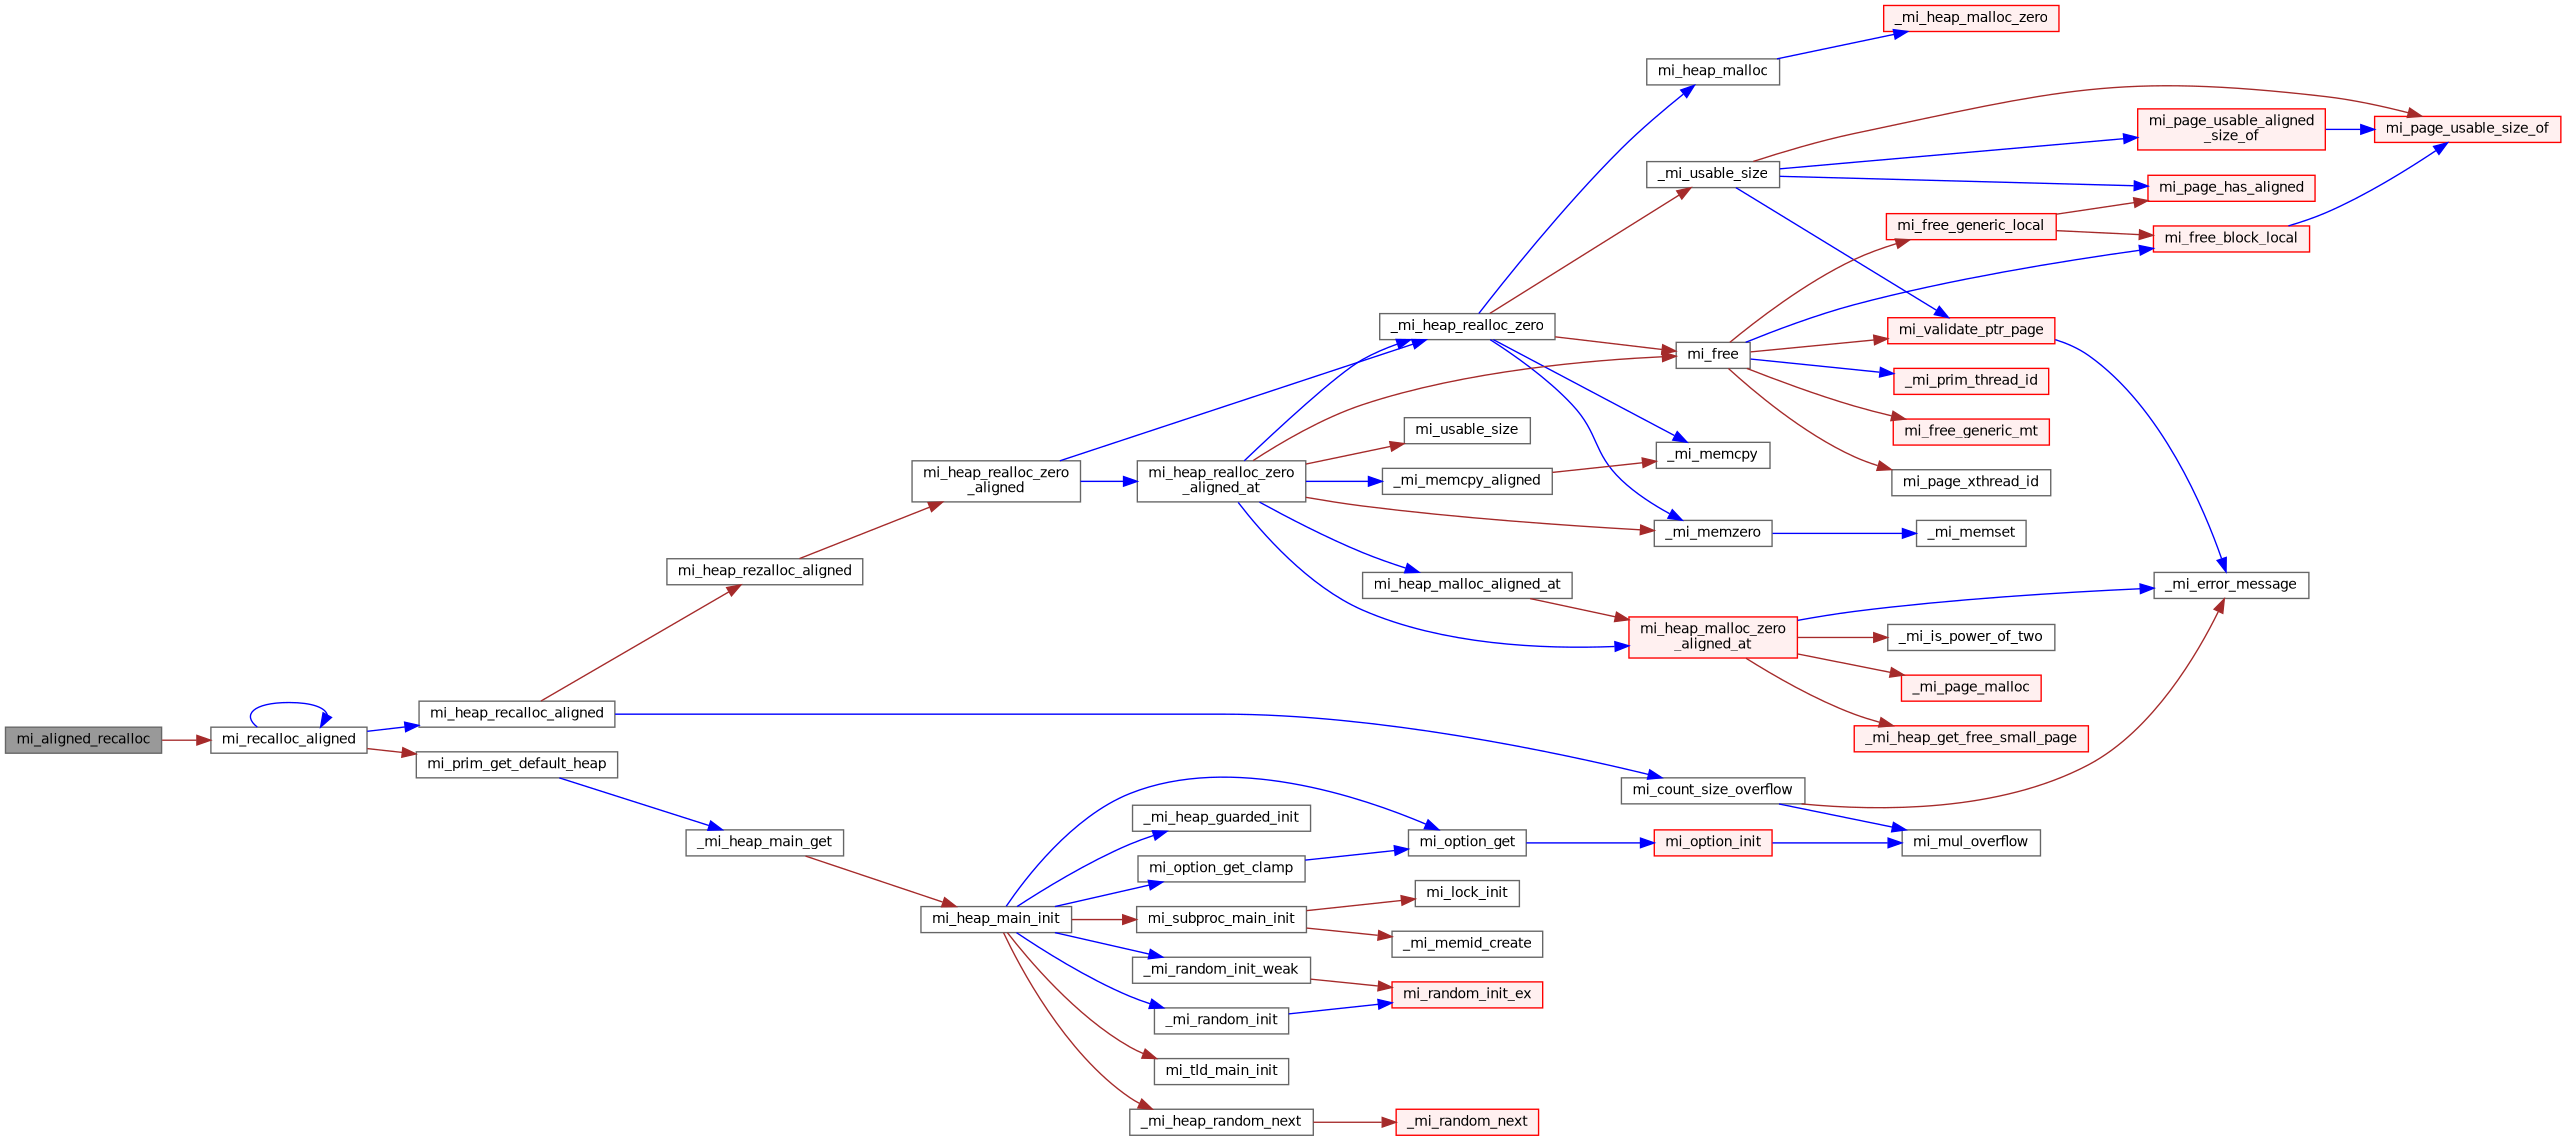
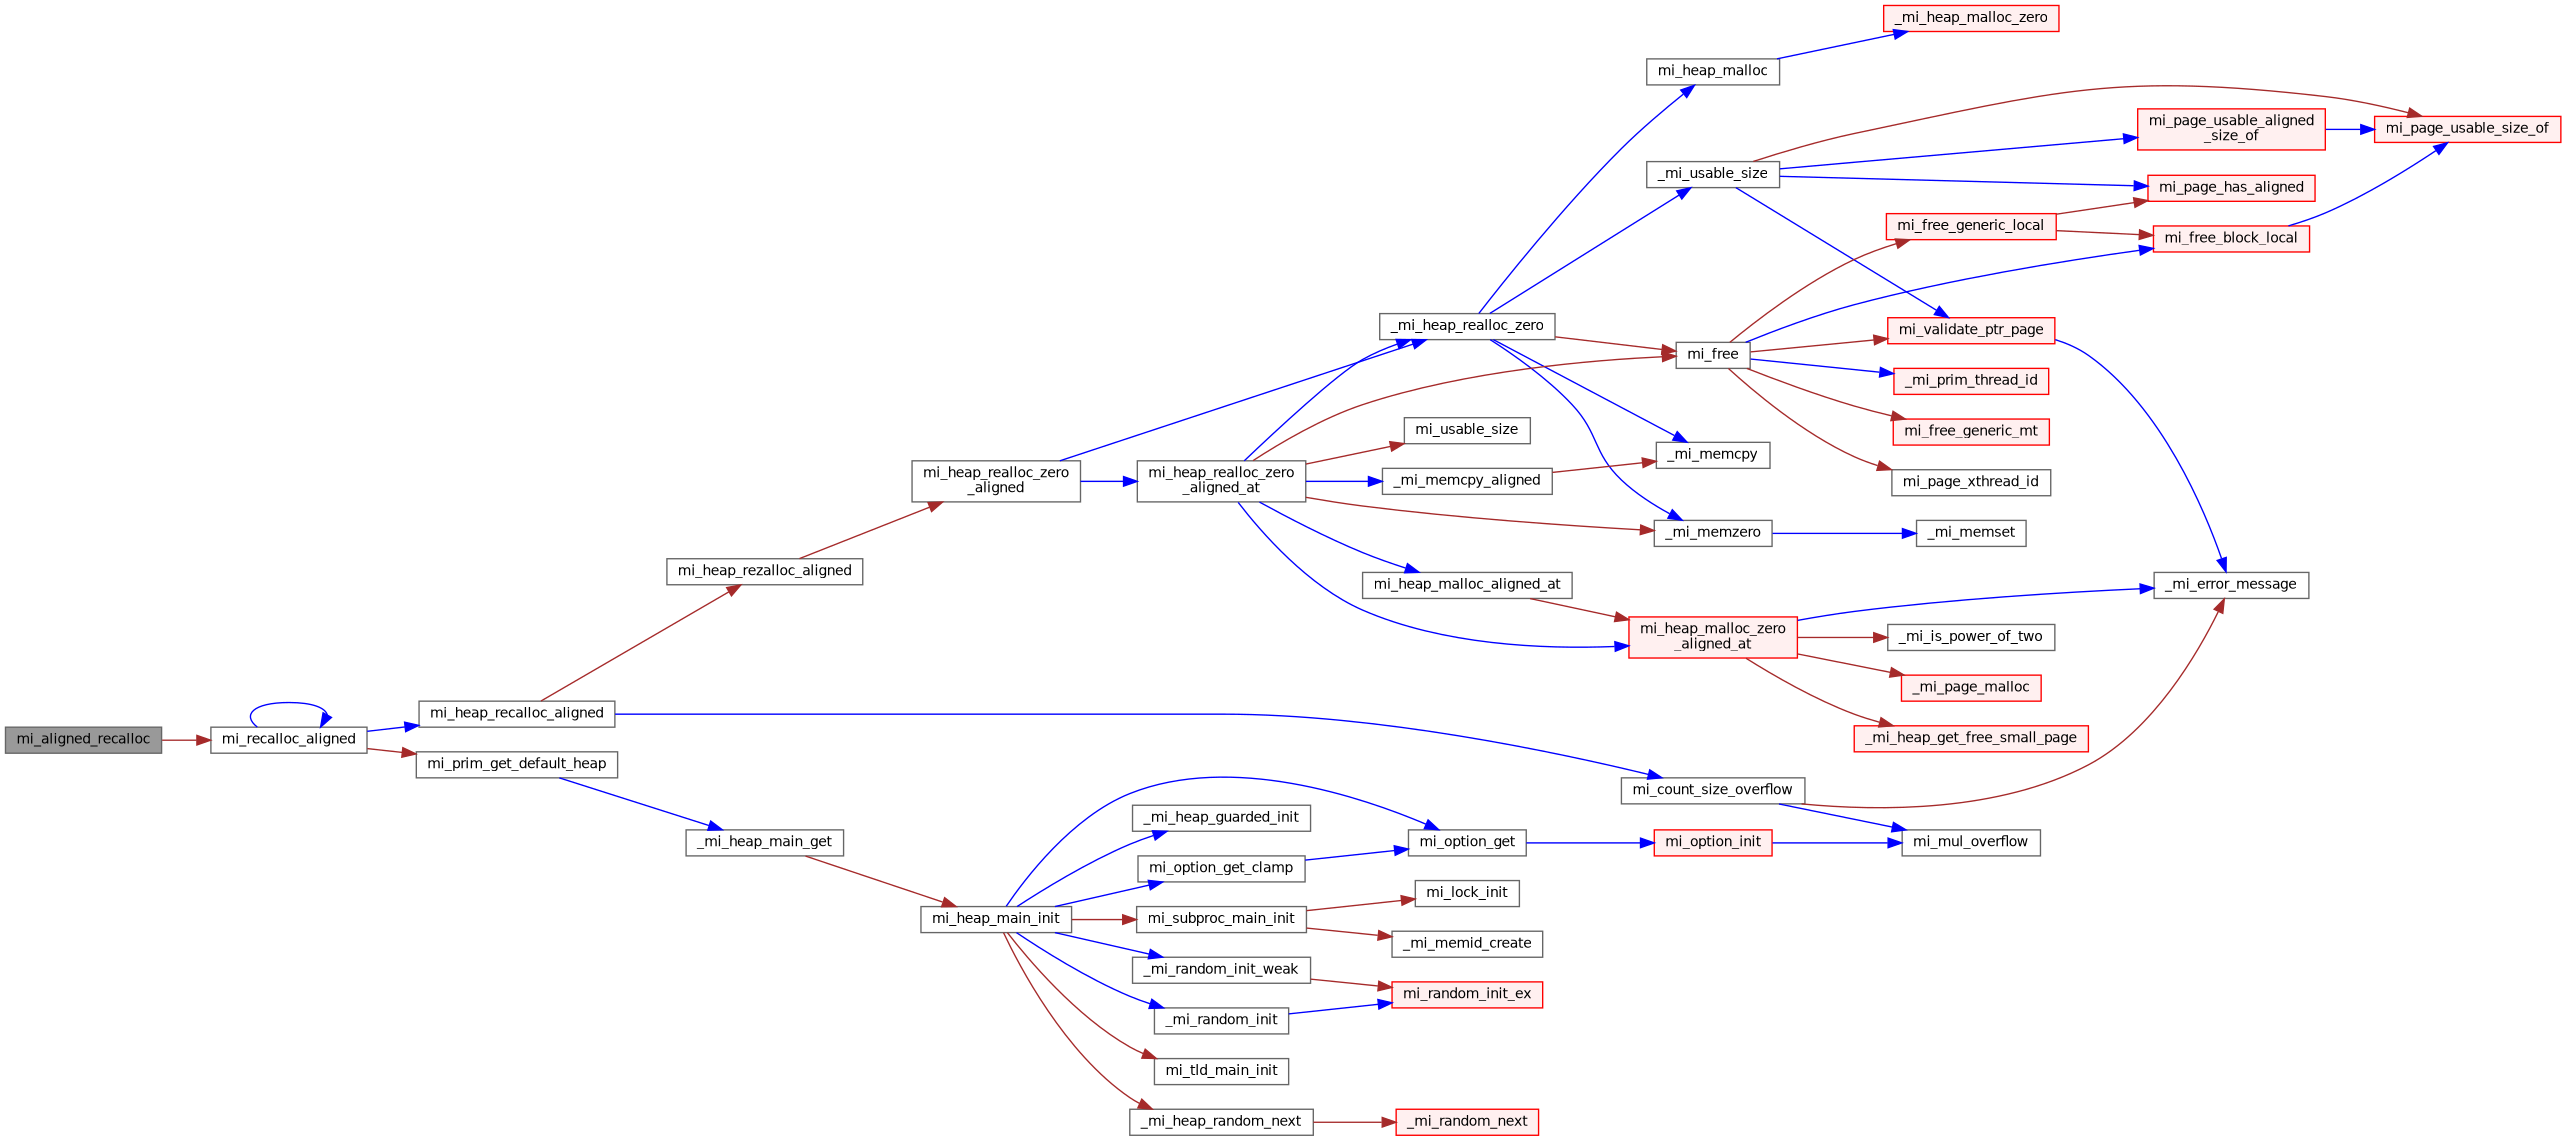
  digraph {
    rankdir=LR
    node [color=grey40 fillcolor=white fontname=Helvetica fontsize=10 shape=box style=filled]
    edge [color=blue fontname=Helvetica fontsize=10 labelfontname=Helvetica labelfontsize=10 style=solid]
    n1 [color=gray40 fillcolor=grey60 fontcolor=black height=0.2 label=mi_aligned_recalloc width=0.4]
    n2 [height=0.2 label=mi_recalloc_aligned width=0.4]
    n3 [height=0.2 label=mi_heap_recalloc_aligned width=0.4]
    n4 [height=0.2 label=mi_prim_get_default_heap width=0.4]
    n5 [height=0.2 label=mi_count_size_overflow width=0.4]
    n6 [height=0.2 label=mi_heap_rezalloc_aligned width=0.4]
    n7 [height=0.2 label=_mi_heap_main_get width=0.4]
    n8 [height=0.2 label=_mi_error_message width=0.4]
    n9 [height=0.2 label=mi_mul_overflow width=0.4]
    n10 [height=0.2 label="mi_heap_realloc_zero\l_aligned" width=0.4]
    n11 [height=0.2 label=_mi_heap_realloc_zero width=0.4]
    n12 [height=0.2 label="mi_heap_realloc_zero\l_aligned_at" width=0.4]
    n13 [height=0.2 label=_mi_memcpy width=0.4]
    n14 [height=0.2 label=_mi_memzero width=0.4]
    n15 [height=0.2 label=_mi_usable_size width=0.4]
    n16 [height=0.2 label=mi_free width=0.4]
    n17 [height=0.2 label=mi_heap_malloc width=0.4]
    n18 [height=0.2 label=_mi_memcpy_aligned width=0.4]
    n19 [height=0.2 label=mi_heap_malloc_aligned_at width=0.4]
    n20 [color=red fillcolor="#FFF0F0" height=0.2 label="mi_heap_malloc_zero\l_aligned_at" width=0.4]
    n21 [height=0.2 label=mi_usable_size width=0.4]
    n22 [height=0.2 label=_mi_memset width=0.4]
    n23 [color=red fillcolor="#FFF0F0" height=0.2 label=mi_page_has_aligned width=0.4]
    n24 [color=red fillcolor="#FFF0F0" height=0.2 label="mi_page_usable_aligned\l_size_of" width=0.4]
    n25 [color=red fillcolor="#FFF0F0" height=0.2 label=mi_page_usable_size_of width=0.4]
    n26 [color=red fillcolor="#FFF0F0" height=0.2 label=mi_validate_ptr_page width=0.4]
    n27 [color=red fillcolor="#FFF0F0" height=0.2 label=_mi_prim_thread_id width=0.4]
    n28 [color=red fillcolor="#FFF0F0" height=0.2 label=mi_free_block_local width=0.4]
    n29 [color=red fillcolor="#FFF0F0" height=0.2 label=mi_free_generic_local width=0.4]
    n30 [color=red fillcolor="#FFF0F0" height=0.2 label=mi_free_generic_mt width=0.4]
    n31 [height=0.2 label=mi_page_xthread_id width=0.4]
    n32 [color=red fillcolor="#FFF0F0" height=0.2 label=_mi_heap_malloc_zero width=0.4]
    n33 [color=red fillcolor="#FFF0F0" height=0.2 label=_mi_heap_get_free_small_page width=0.4]
    n34 [height=0.2 label=_mi_is_power_of_two width=0.4]
    n35 [color=red fillcolor="#FFF0F0" height=0.2 label=_mi_page_malloc width=0.4]
    n36 [height=0.2 label=mi_heap_main_init width=0.4]
    n37 [height=0.2 label=_mi_heap_guarded_init width=0.4]
    n38 [height=0.2 label=_mi_heap_random_next width=0.4]
    n39 [height=0.2 label=_mi_random_init width=0.4]
    n40 [height=0.2 label=_mi_random_init_weak width=0.4]
    n41 [height=0.2 label=mi_option_get width=0.4]
    n42 [height=0.2 label=mi_option_get_clamp width=0.4]
    n43 [height=0.2 label=mi_subproc_main_init width=0.4]
    n44 [height=0.2 label=mi_tld_main_init width=0.4]
    n45 [color=red fillcolor="#FFF0F0" height=0.2 label=_mi_random_next width=0.4]
    n46 [color=red fillcolor="#FFF0F0" height=0.2 label=mi_random_init_ex width=0.4]
    n47 [color=red fillcolor="#FFF0F0" height=0.2 label=mi_option_init width=0.4]
    n48 [height=0.2 label=_mi_memid_create width=0.4]
    n49 [height=0.2 label=mi_lock_init width=0.4]
    n1 -> n2 [color=brown]
    n2 -> n2
    n2 -> n3
    n2 -> n4 [color=brown]
    n3 -> n5
    n3 -> n6 [color=brown]
    n4 -> n7
    n5 -> n8 [color=brown]
    n5 -> n9
    n6 -> n10 [color=brown]
    n7 -> n36 [color=brown]
    n10 -> n11
    n10 -> n12
    n11 -> n13
    n11 -> n14
-   n11 -> n15 [color=brown]
+   n11 -> n15
    n11 -> n16 [color=brown]
    n11 -> n17
    n12 -> n11
    n12 -> n14 [color=brown]
    n12 -> n16 [color=brown]
    n12 -> n18
    n12 -> n19
    n12 -> n20
    n12 -> n21 [color=brown]
    n14 -> n22
    n15 -> n23
    n15 -> n24
    n15 -> n25 [color=brown]
    n15 -> n26
    n16 -> n26 [color=brown]
    n16 -> n27
    n16 -> n28
    n16 -> n29 [color=brown]
    n16 -> n30 [color=brown]
    n16 -> n31 [color=brown]
    n17 -> n32
    n18 -> n13 [color=brown]
    n19 -> n20 [color=brown]
    n20 -> n8
    n20 -> n33 [color=brown]
    n20 -> n34 [color=brown]
    n20 -> n35 [color=brown]
    n24 -> n25
    n26 -> n8
    n28 -> n25
    n29 -> n23 [color=brown]
    n29 -> n28 [color=brown]
    n36 -> n37
    n36 -> n38 [color=brown]
    n36 -> n39
    n36 -> n40
    n36 -> n41
    n36 -> n42
    n36 -> n43 [color=brown]
    n36 -> n44 [color=brown]
    n38 -> n45 [color=brown]
    n39 -> n46
    n40 -> n46 [color=brown]
    n41 -> n47
    n42 -> n41
    n43 -> n48 [color=brown]
    n43 -> n49 [color=brown]
    n47 -> n9
  }
